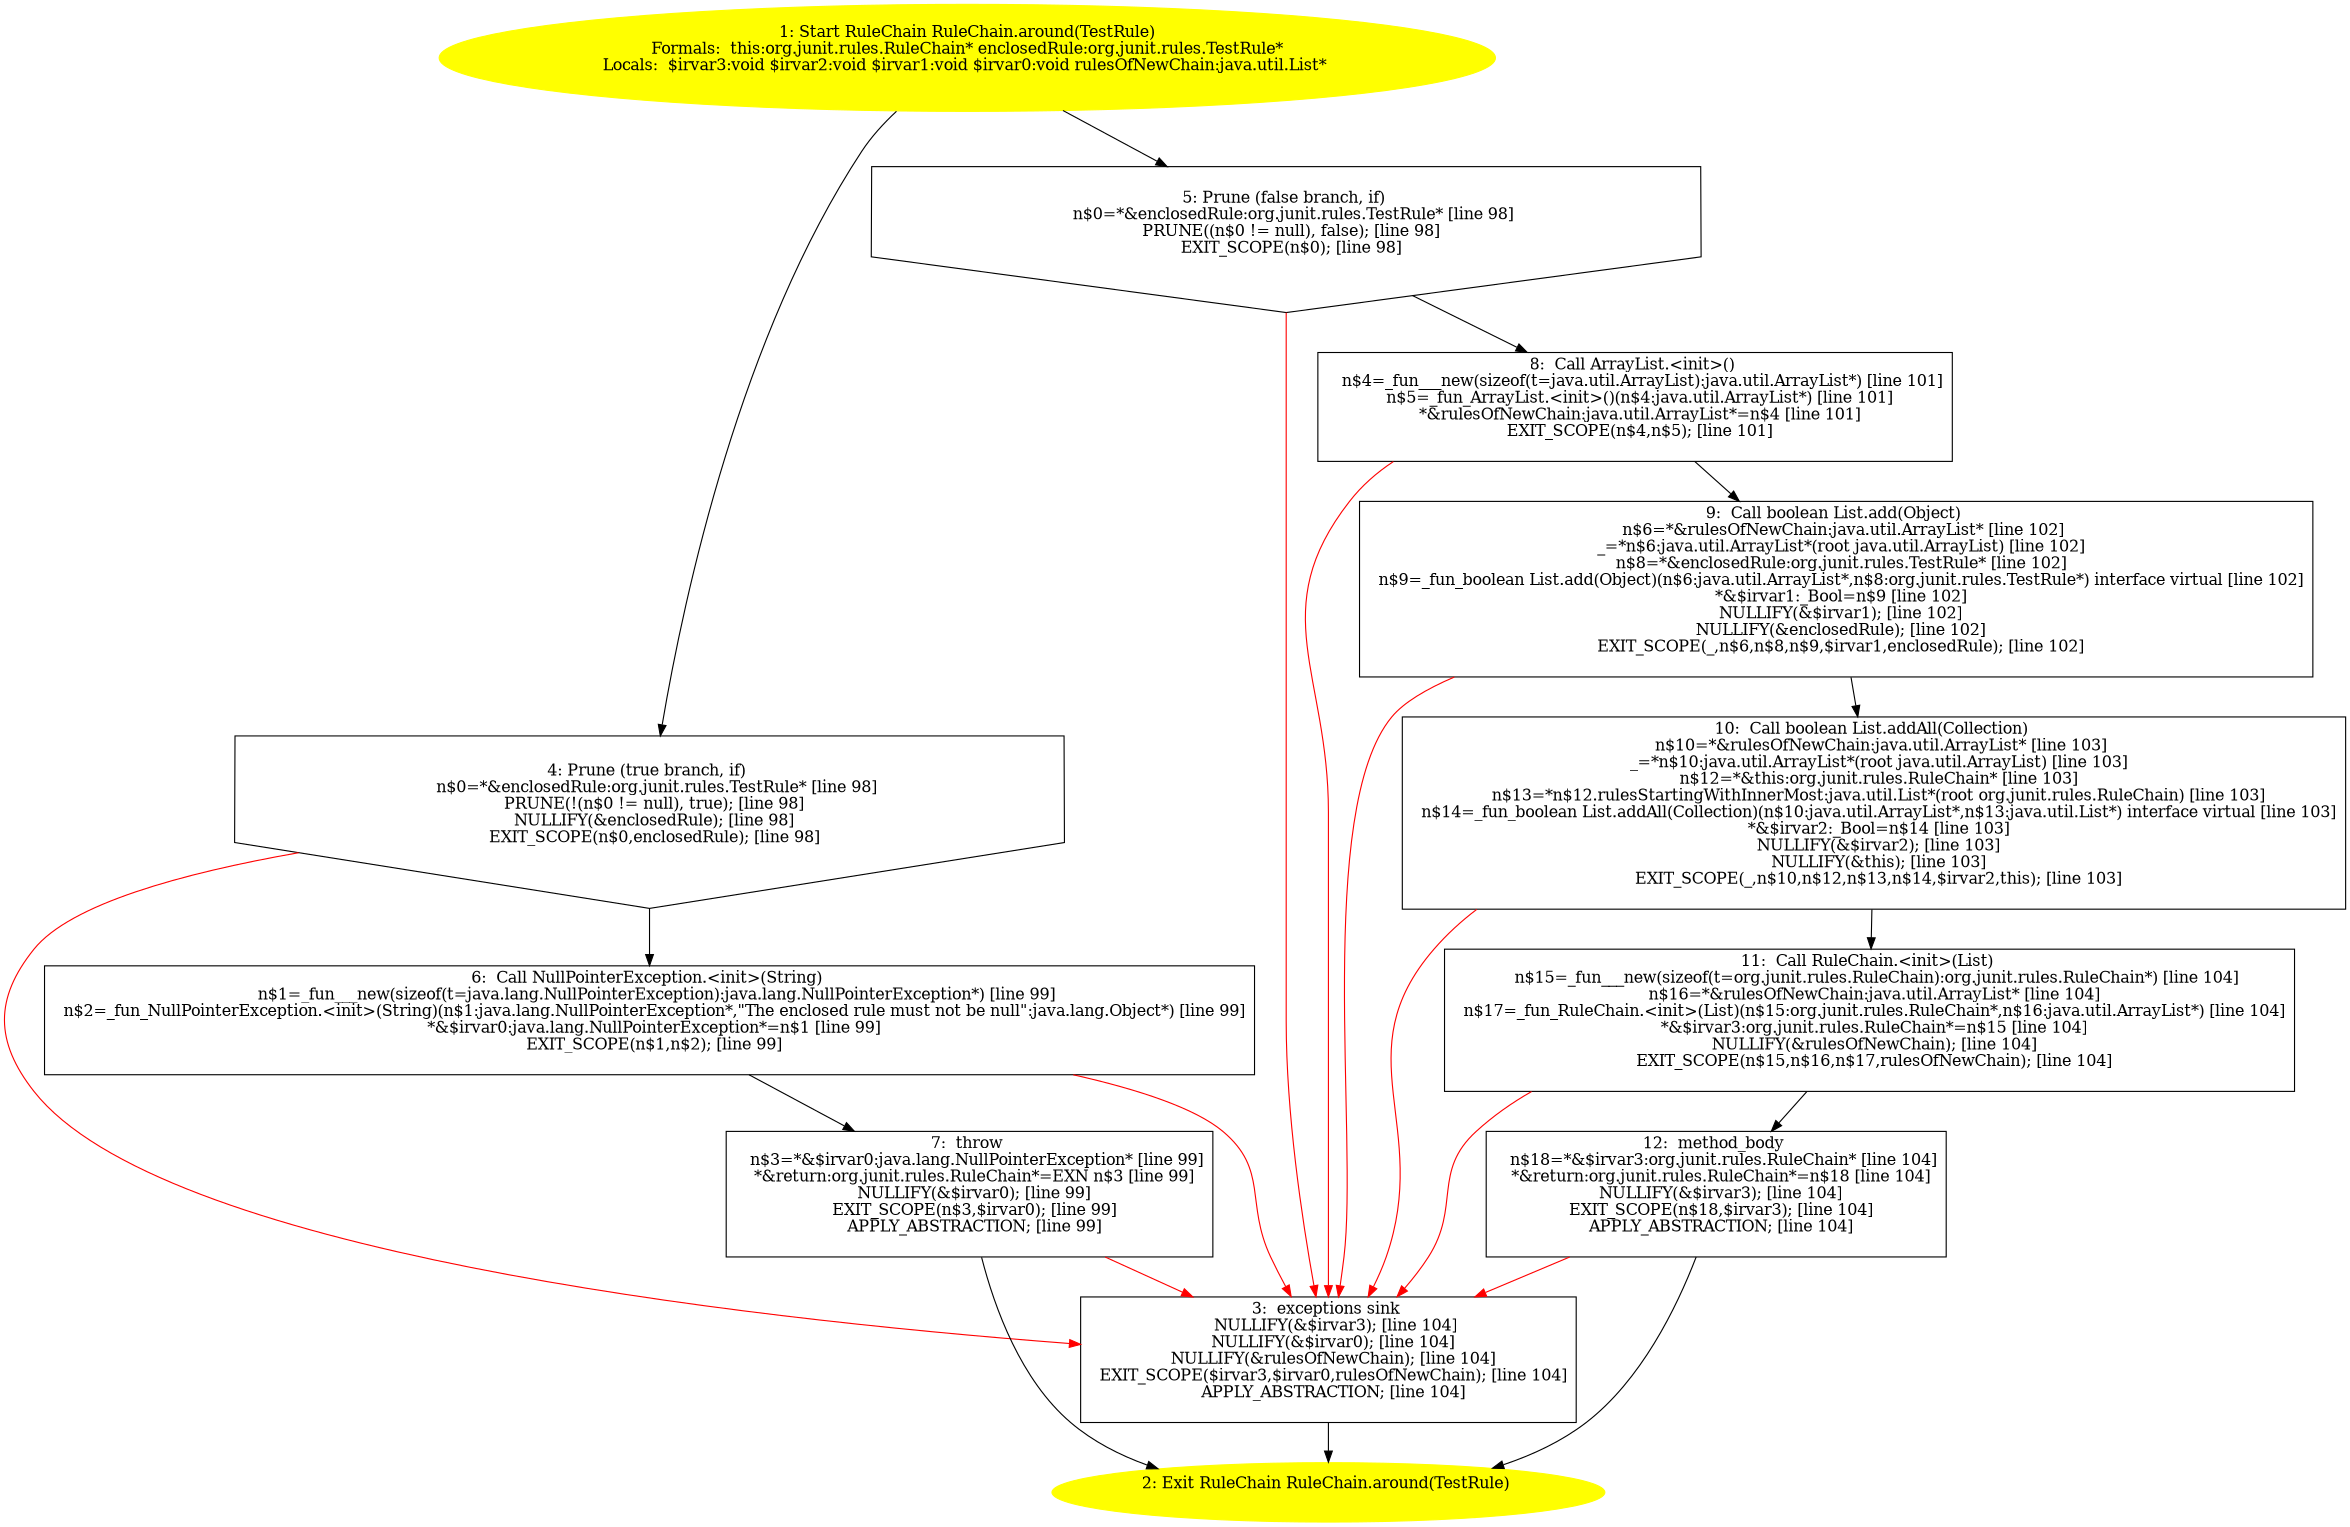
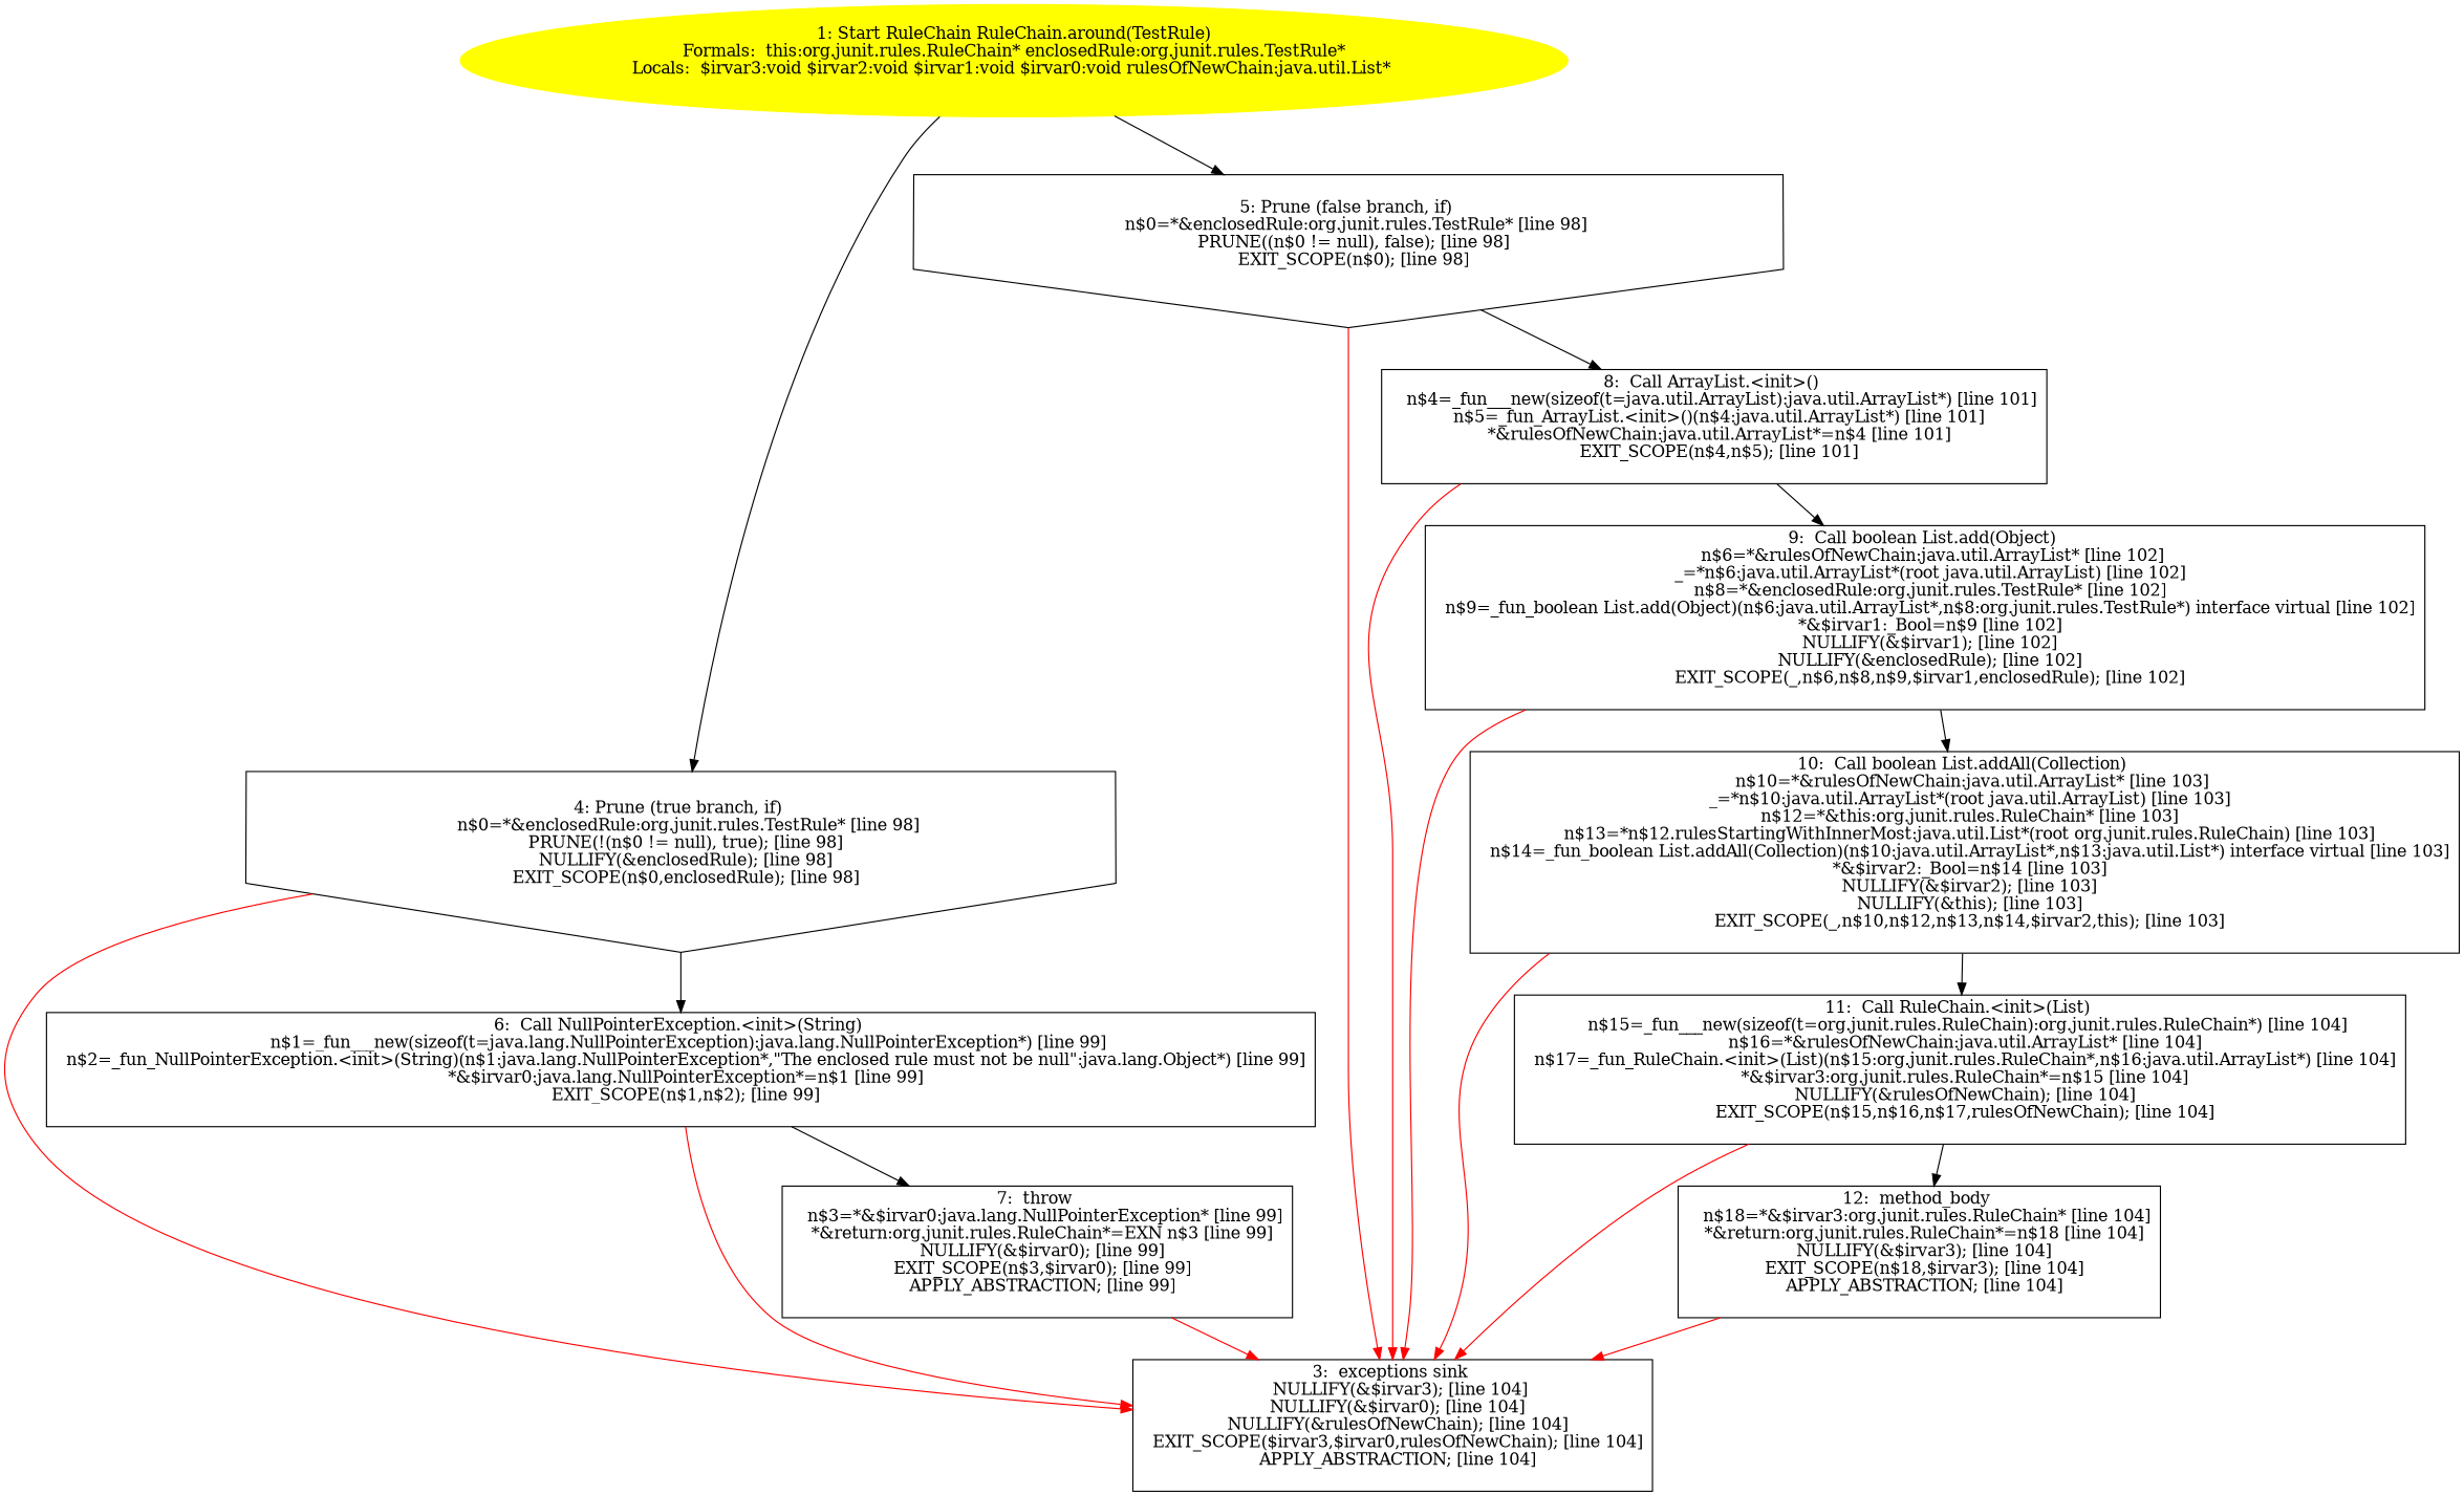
  digraph {
    node [shape=box]
    n1 [color=yellow label="1: Start RuleChain RuleChain.around(TestRule)\nFormals:  this:org.junit.rules.RuleChain* enclosedRule:org.junit.rules.TestRule*\nLocals:  $irvar3:void $irvar2:void $irvar1:void $irvar0:void rulesOfNewChain:java.util.List* \n  " style=filled shape=""]
    n2 [label="4: Prune (true branch, if) \n   n$0=*&enclosedRule:org.junit.rules.TestRule* [line 98]\n  PRUNE(!(n$0 != null), true); [line 98]\n  NULLIFY(&enclosedRule); [line 98]\n  EXIT_SCOPE(n$0,enclosedRule); [line 98]\n " shape=invhouse]
    n3 [label="5: Prune (false branch, if) \n   n$0=*&enclosedRule:org.junit.rules.TestRule* [line 98]\n  PRUNE((n$0 != null), false); [line 98]\n  EXIT_SCOPE(n$0); [line 98]\n " shape=invhouse]
    n4 [label="3:  exceptions sink \n   NULLIFY(&$irvar3); [line 104]\n  NULLIFY(&$irvar0); [line 104]\n  NULLIFY(&rulesOfNewChain); [line 104]\n  EXIT_SCOPE($irvar3,$irvar0,rulesOfNewChain); [line 104]\n  APPLY_ABSTRACTION; [line 104]\n "]
    n5 [label="6:  Call NullPointerException.<init>(String) \n   n$1=_fun___new(sizeof(t=java.lang.NullPointerException):java.lang.NullPointerException*) [line 99]\n  n$2=_fun_NullPointerException.<init>(String)(n$1:java.lang.NullPointerException*,\"The enclosed rule must not be null\":java.lang.Object*) [line 99]\n  *&$irvar0:java.lang.NullPointerException*=n$1 [line 99]\n  EXIT_SCOPE(n$1,n$2); [line 99]\n "]
    n6 [label="8:  Call ArrayList.<init>() \n   n$4=_fun___new(sizeof(t=java.util.ArrayList):java.util.ArrayList*) [line 101]\n  n$5=_fun_ArrayList.<init>()(n$4:java.util.ArrayList*) [line 101]\n  *&rulesOfNewChain:java.util.ArrayList*=n$4 [line 101]\n  EXIT_SCOPE(n$4,n$5); [line 101]\n "]
-   n7 [color=yellow label="2: Exit RuleChain RuleChain.around(TestRule) \n  " style=filled shape=""]
    n8 [label="7:  throw \n   n$3=*&$irvar0:java.lang.NullPointerException* [line 99]\n  *&return:org.junit.rules.RuleChain*=EXN n$3 [line 99]\n  NULLIFY(&$irvar0); [line 99]\n  EXIT_SCOPE(n$3,$irvar0); [line 99]\n  APPLY_ABSTRACTION; [line 99]\n "]
    n9 [label="9:  Call boolean List.add(Object) \n   n$6=*&rulesOfNewChain:java.util.ArrayList* [line 102]\n  _=*n$6:java.util.ArrayList*(root java.util.ArrayList) [line 102]\n  n$8=*&enclosedRule:org.junit.rules.TestRule* [line 102]\n  n$9=_fun_boolean List.add(Object)(n$6:java.util.ArrayList*,n$8:org.junit.rules.TestRule*) interface virtual [line 102]\n  *&$irvar1:_Bool=n$9 [line 102]\n  NULLIFY(&$irvar1); [line 102]\n  NULLIFY(&enclosedRule); [line 102]\n  EXIT_SCOPE(_,n$6,n$8,n$9,$irvar1,enclosedRule); [line 102]\n "]
    n10 [label="10:  Call boolean List.addAll(Collection) \n   n$10=*&rulesOfNewChain:java.util.ArrayList* [line 103]\n  _=*n$10:java.util.ArrayList*(root java.util.ArrayList) [line 103]\n  n$12=*&this:org.junit.rules.RuleChain* [line 103]\n  n$13=*n$12.rulesStartingWithInnerMost:java.util.List*(root org.junit.rules.RuleChain) [line 103]\n  n$14=_fun_boolean List.addAll(Collection)(n$10:java.util.ArrayList*,n$13:java.util.List*) interface virtual [line 103]\n  *&$irvar2:_Bool=n$14 [line 103]\n  NULLIFY(&$irvar2); [line 103]\n  NULLIFY(&this); [line 103]\n  EXIT_SCOPE(_,n$10,n$12,n$13,n$14,$irvar2,this); [line 103]\n "]
    n11 [label="11:  Call RuleChain.<init>(List) \n   n$15=_fun___new(sizeof(t=org.junit.rules.RuleChain):org.junit.rules.RuleChain*) [line 104]\n  n$16=*&rulesOfNewChain:java.util.ArrayList* [line 104]\n  n$17=_fun_RuleChain.<init>(List)(n$15:org.junit.rules.RuleChain*,n$16:java.util.ArrayList*) [line 104]\n  *&$irvar3:org.junit.rules.RuleChain*=n$15 [line 104]\n  NULLIFY(&rulesOfNewChain); [line 104]\n  EXIT_SCOPE(n$15,n$16,n$17,rulesOfNewChain); [line 104]\n "]
    n12 [label="12:  method_body \n   n$18=*&$irvar3:org.junit.rules.RuleChain* [line 104]\n  *&return:org.junit.rules.RuleChain*=n$18 [line 104]\n  NULLIFY(&$irvar3); [line 104]\n  EXIT_SCOPE(n$18,$irvar3); [line 104]\n  APPLY_ABSTRACTION; [line 104]\n "]
    n1 -> n2
    n1 -> n3
    n2 -> n4 [color=red]
    n2 -> n5
    n3 -> n4 [color=red]
    n3 -> n6
-   n4 -> n7
    n5 -> n4 [color=red]
    n5 -> n8
    n6 -> n4 [color=red]
    n6 -> n9
    n8 -> n4 [color=red]
-   n8 -> n7
    n9 -> n4 [color=red]
    n9 -> n10
    n10 -> n4 [color=red]
    n10 -> n11
    n11 -> n4 [color=red]
    n11 -> n12
    n12 -> n4 [color=red]
-   n12 -> n7
  }
